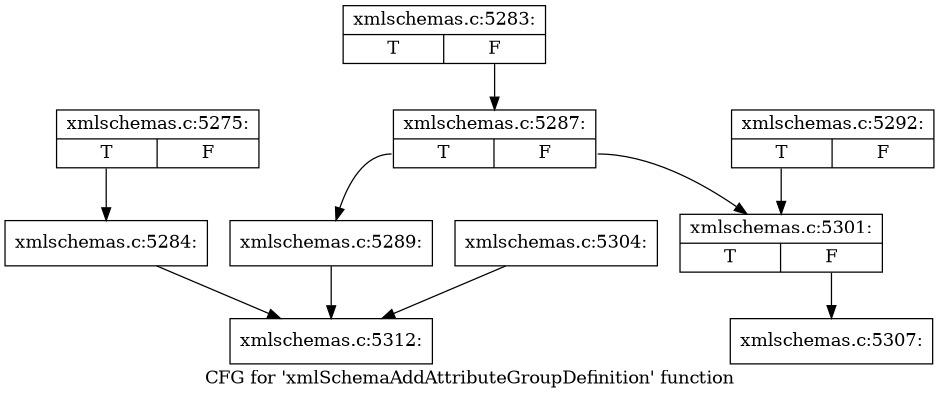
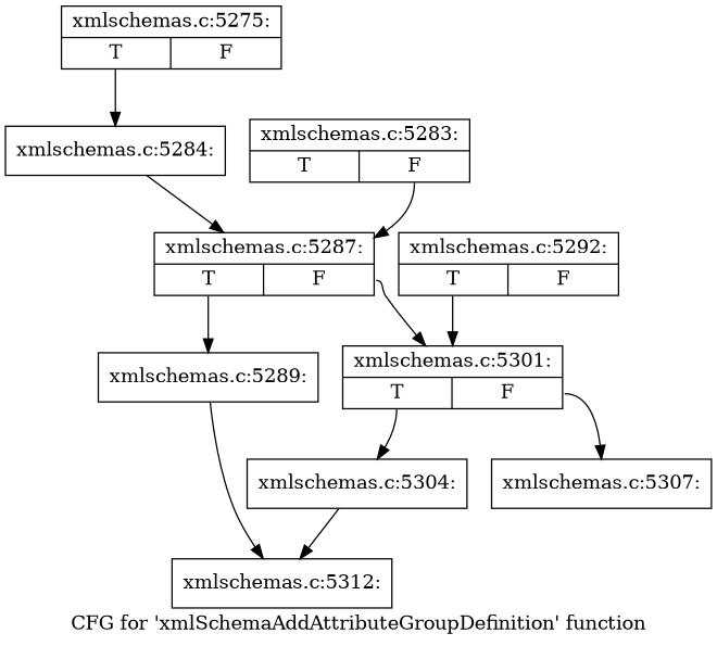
  digraph {
    label="CFG for 'xmlSchemaAddAttributeGroupDefinition' function"
    node [shape=record]
    edge [tailport=s0]
    n1 [label="{xmlschemas.c:5275:|{<s0>T|<s1>F}}"]
    n2 [label="{xmlschemas.c:5284:}"]
    n3 [label="{xmlschemas.c:5312:}"]
    n4 [label="{xmlschemas.c:5283:|{<s0>T|<s1>F}}"]
    n5 [label="{xmlschemas.c:5287:|{<s0>T|<s1>F}}"]
    n6 [label="{xmlschemas.c:5289:}"]
    n7 [label="{xmlschemas.c:5301:|{<s0>T|<s1>F}}"]
    n8 [label="{xmlschemas.c:5292:|{<s0>T|<s1>F}}"]
    n9 [label="{xmlschemas.c:5304:}"]
    n10 [label="{xmlschemas.c:5307:}"]
    n1 -> n2
-   n2 -> n3 [tailport=""]
+   n2 -> n5 [tailport=""]
    n4 -> n5 [tailport=s1]
    n5 -> n6
    n5 -> n7 [tailport=s1]
    n6 -> n3 [tailport=""]
+   n7 -> n9
    n7 -> n10 [tailport=s1]
    n8 -> n7
    n9 -> n3 [tailport=""]
  }
